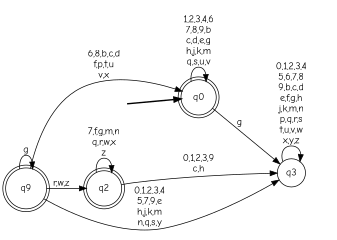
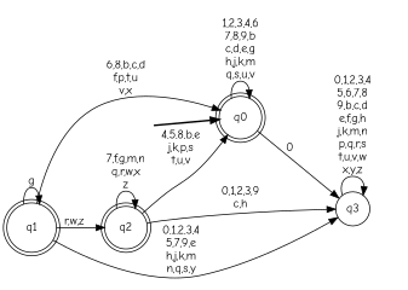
  digraph {
    fontname="Comic Neue"
    rankdir=LR
    node [fontname="Comic Neue" shape=doublecircle style="rounded,filled" color=black fillcolor=white]
    edge [fontname="Comic Neue"]
    __start0 [height=0 shape=none style=invis width=0 color="" fillcolor=""]
    n2 [label=q0]
    n3 [label=q3 shape=circle style=filled]
-   n4 [label=q9]
+   n4 [label=q1]
    n5 [label=q2]
    subgraph cluster_1 {
      nodesep=0.15
      ranksep=0.15
      style=invis
      __start0
      n2
    }
    __start0 -> n2 [penwidth=2]
    n2 -> n2 [label="1,2,3,4,6\n7,8,9,b\nc,d,e,g\nh,j,k,m\nq,s,u,v"]
-   n2 -> n3 [label=g]
+   n2 -> n3 [label=0]
    n3 -> n3 [label="0,1,2,3,4\n5,6,7,8\n9,b,c,d\ne,f,g,h\nj,k,m,n\np,q,r,s\nt,u,v,w\nx,y,z"]
    n4 -> n2 [label="6,8,b,c,d\nf,p,t,u\nv,x"]
    n4 -> n3 [label="0,1,2,3,4\n5,7,9,e\nh,j,k,m\nn,q,s,y"]
    n4 -> n4 [label=g]
    n4 -> n5 [label="r,w,z"]
+   n5 -> n2 [label="4,5,8,b,e\nj,k,p,s\nt,u,v"]
    n5 -> n3 [label="0,1,2,3,9\nc,h"]
    n5 -> n5 [label="7,f,g,m,n\nq,r,w,x\nz"]
  }
